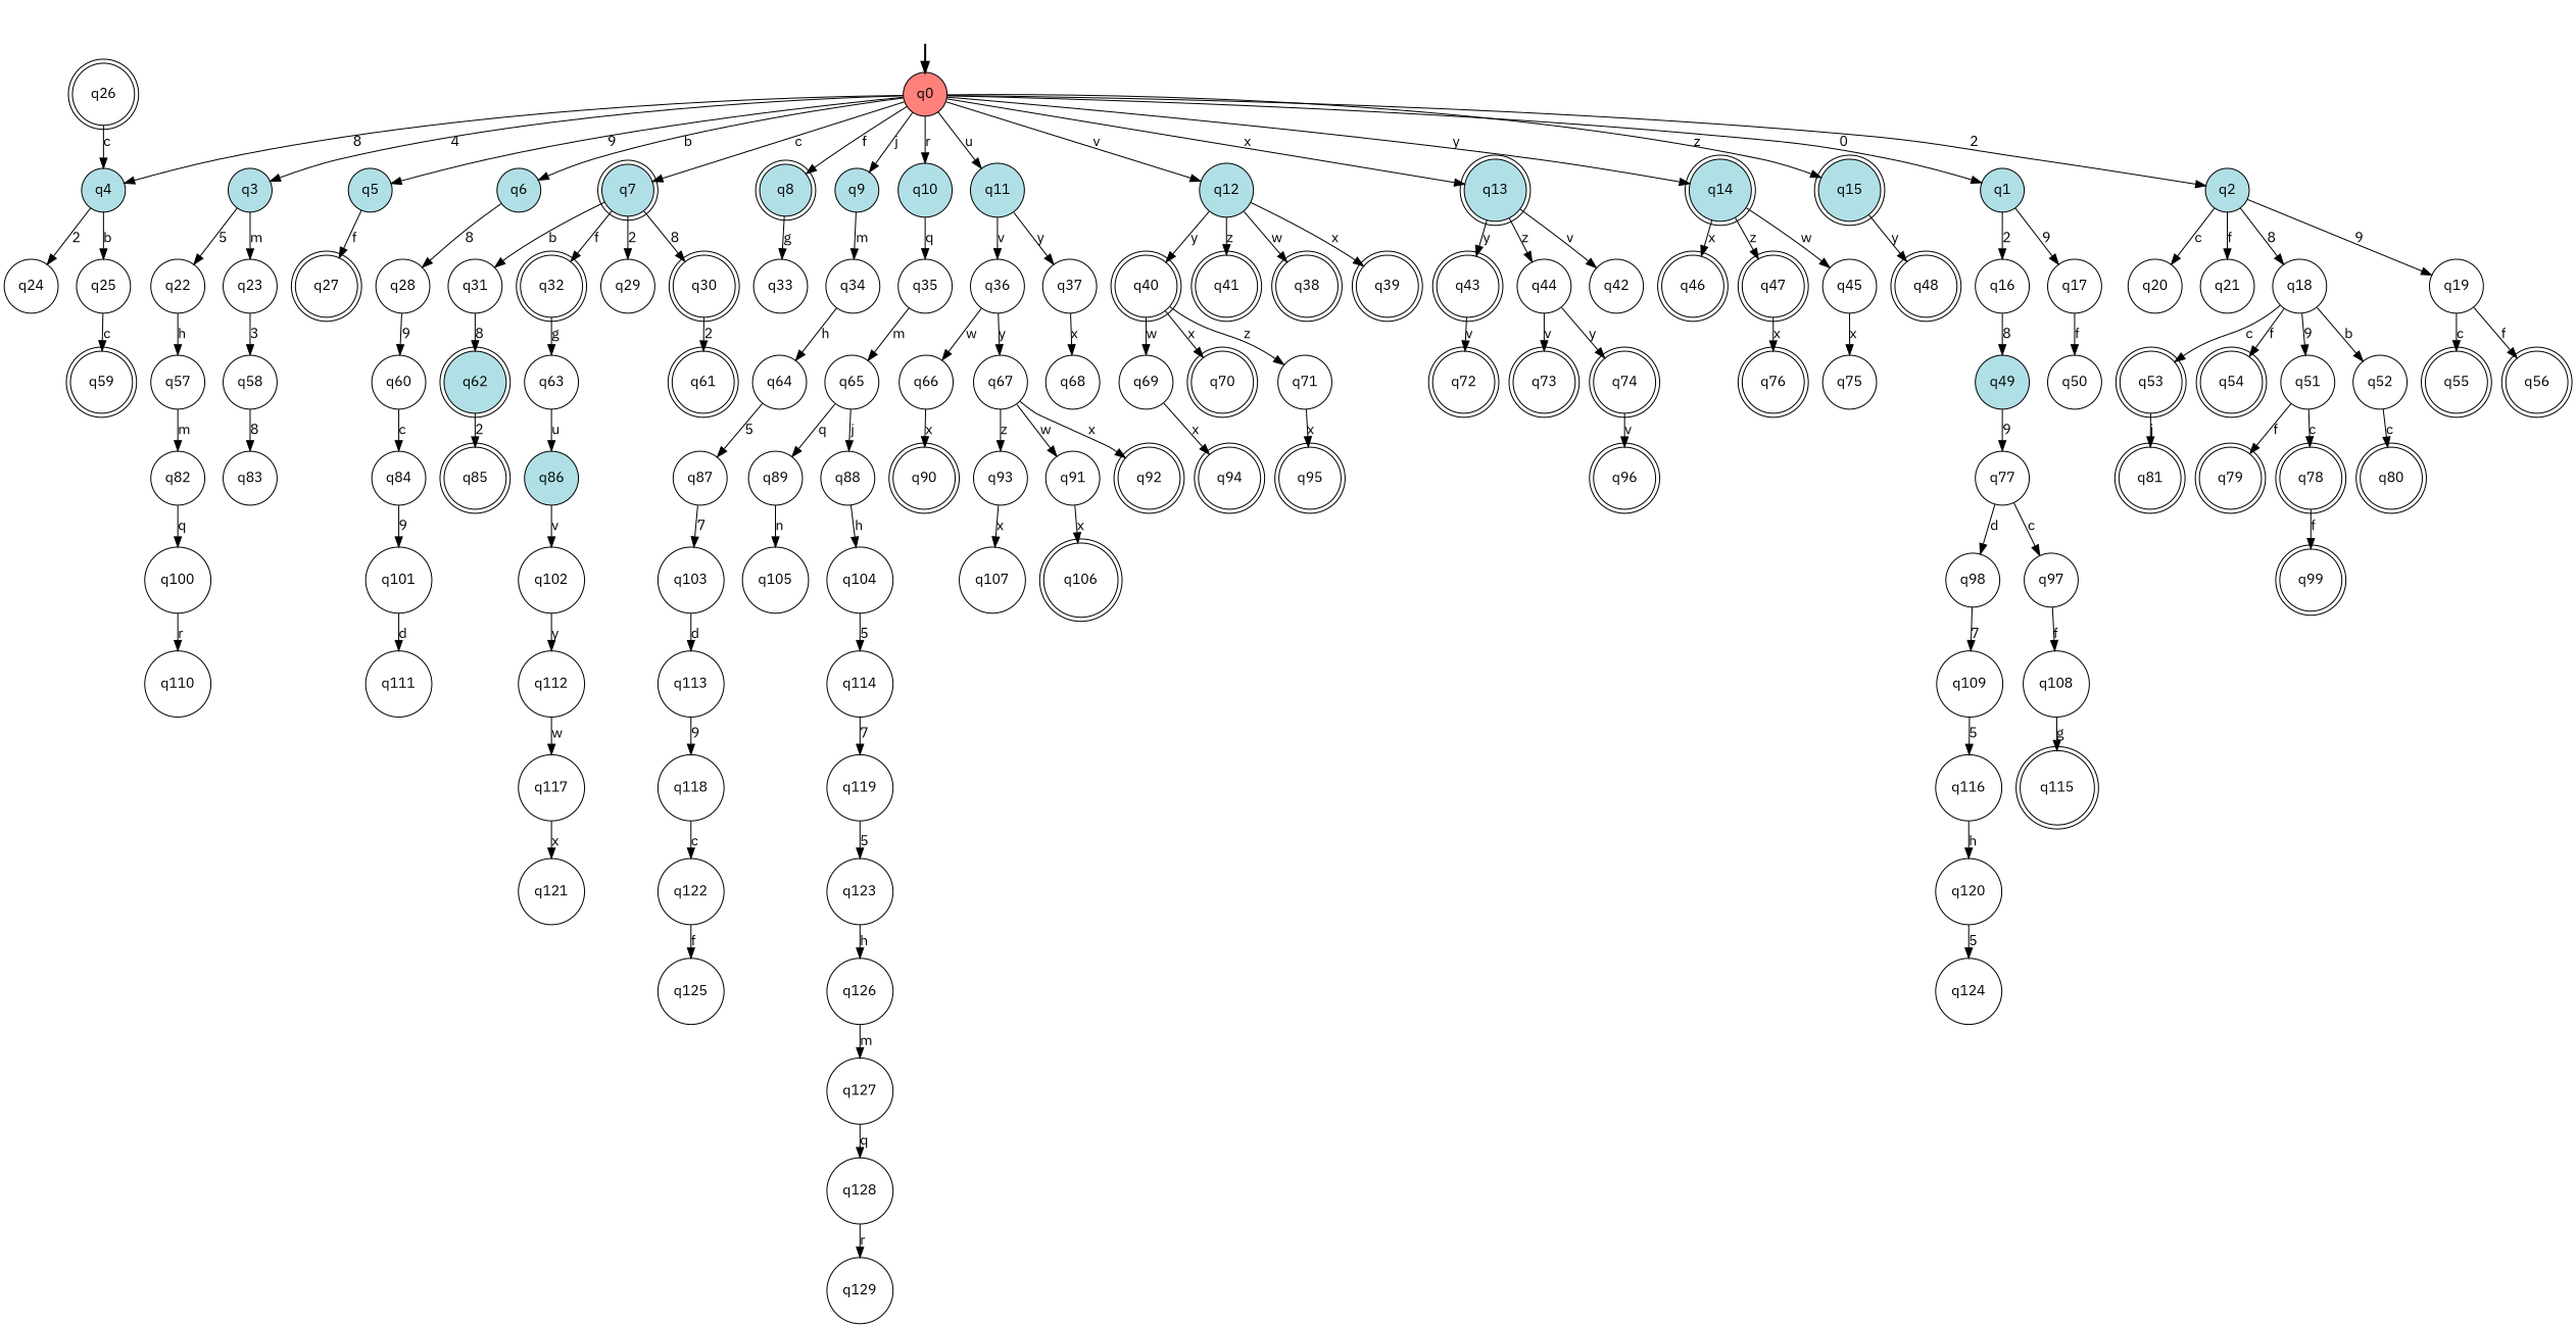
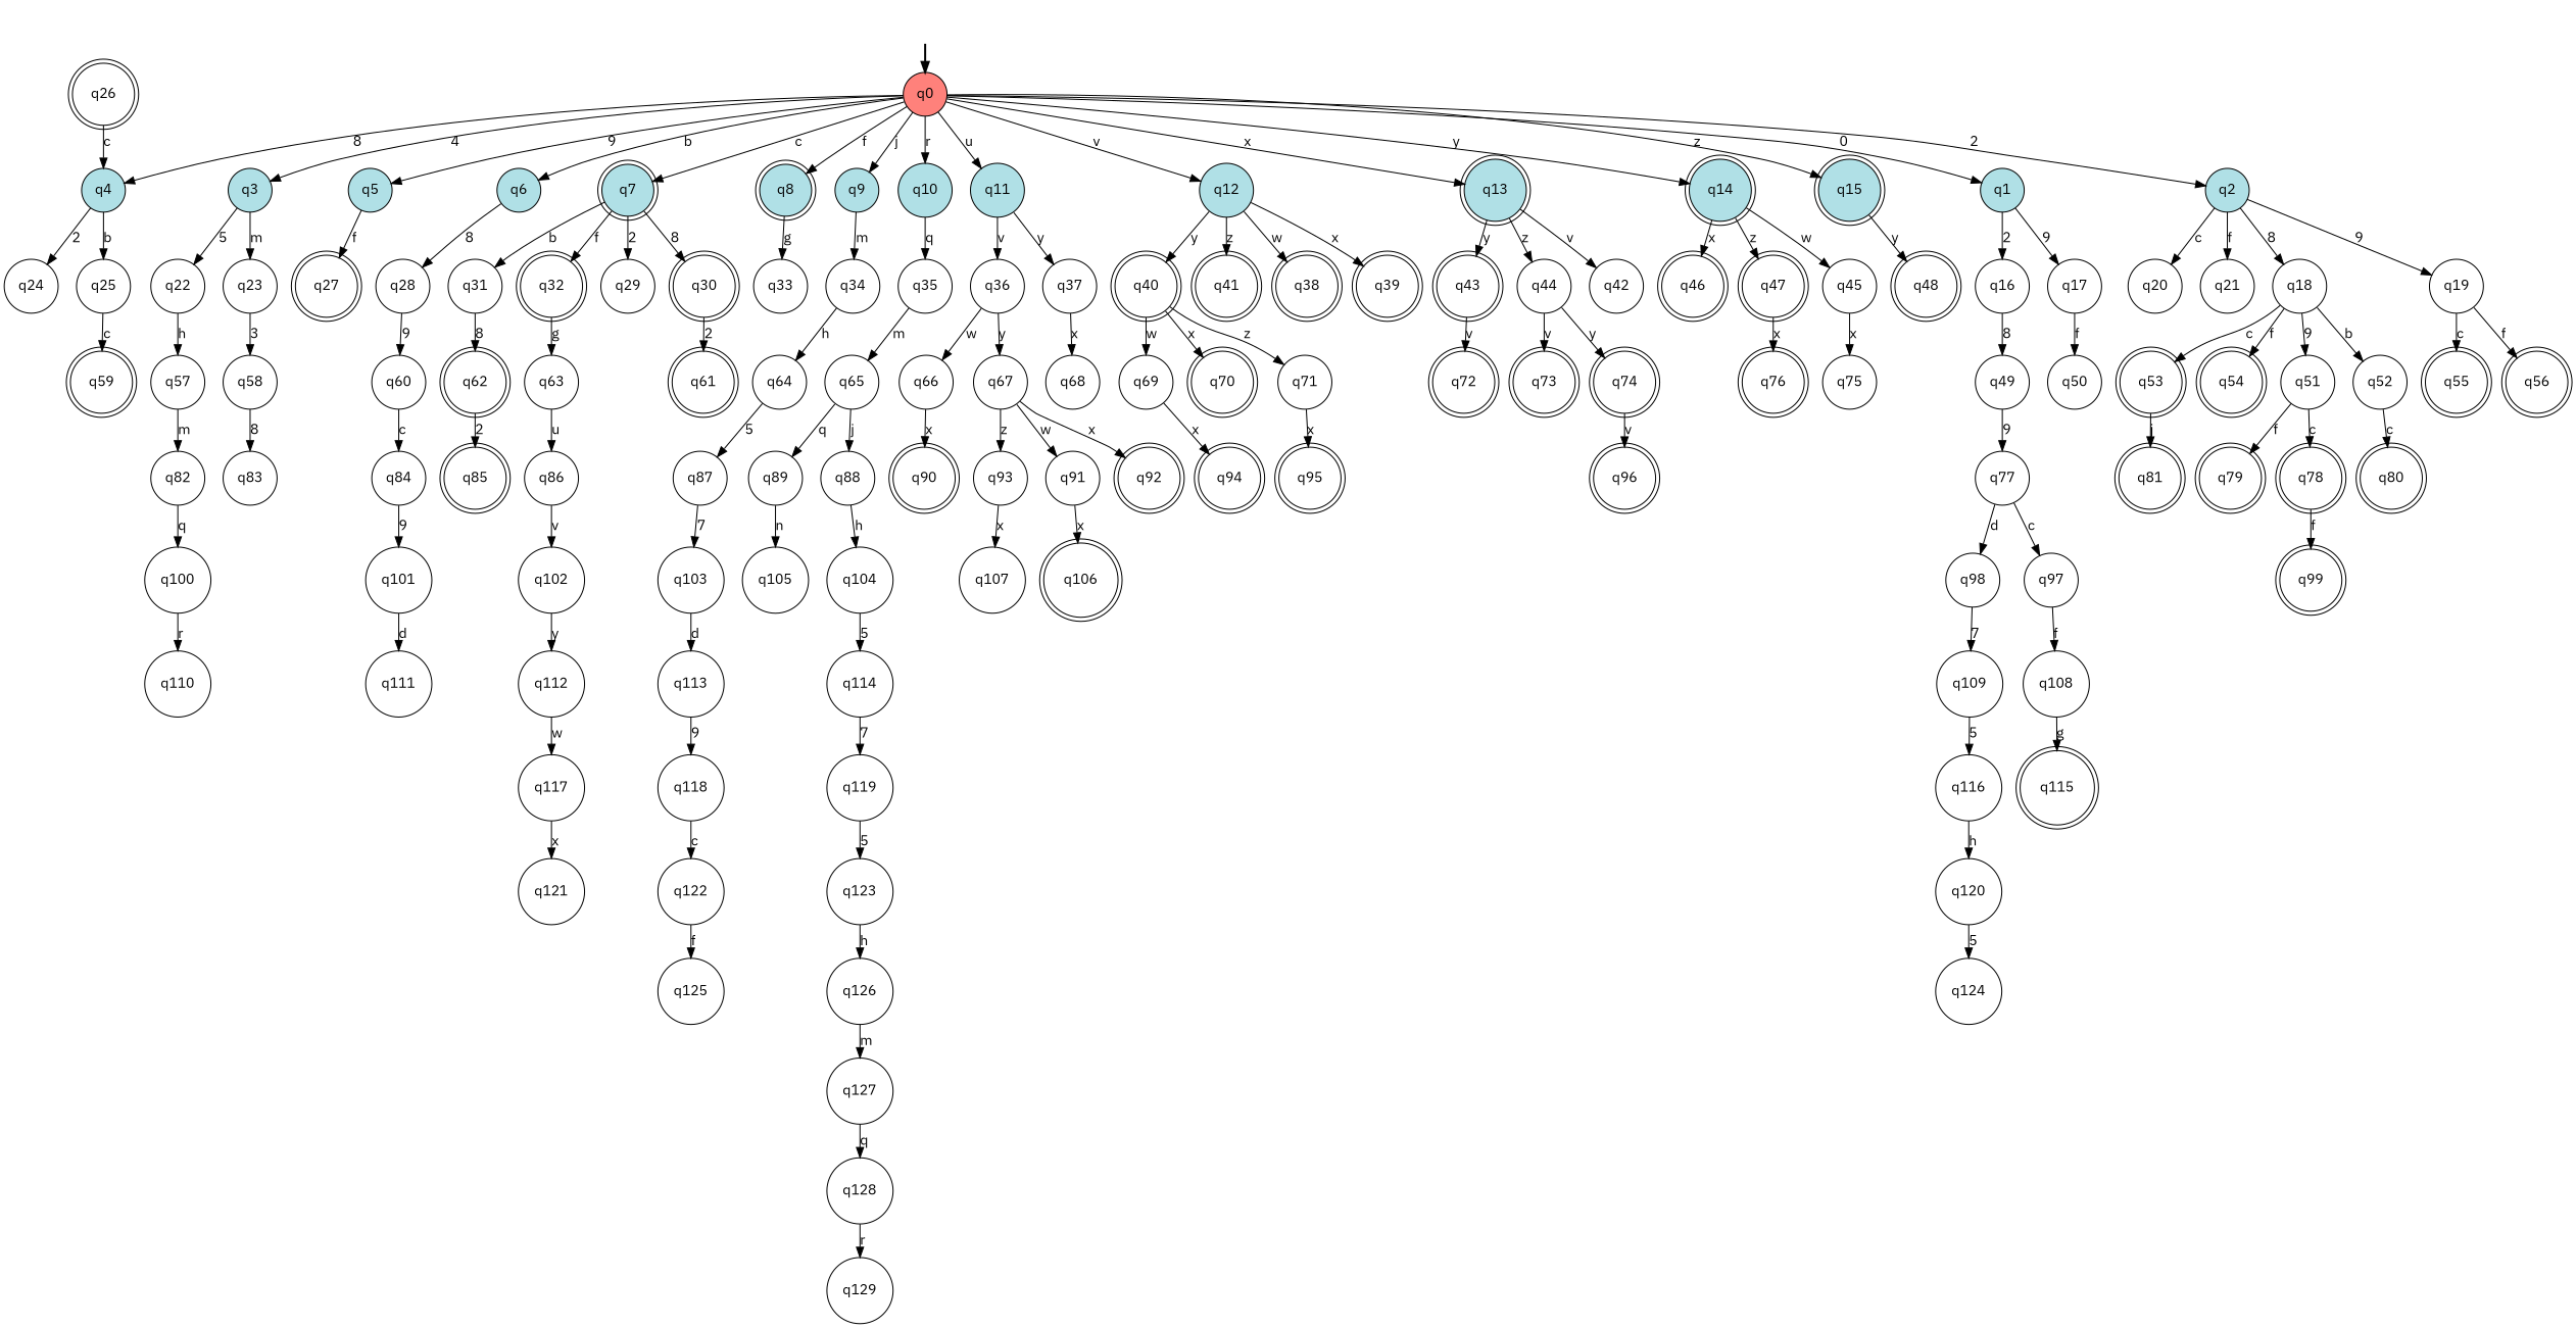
  digraph {
    fontname="IBM Plex Sans"
    rankdir=TB
    node [fontname="IBM Plex Sans" shape=circle style=filled color=black fillcolor=white]
    edge [fontname="IBM Plex Sans"]
    __start0 [height=0 shape=none style=invis width=0 color="" fillcolor=""]
    n2 [fillcolor="#ff817b" label=q0]
    n3 [fillcolor=powderblue label=q1]
    n4 [fillcolor=powderblue label=q2]
    n5 [fillcolor=powderblue label=q3]
    n6 [fillcolor=powderblue label=q4]
    n7 [fillcolor=powderblue label=q5]
    n8 [fillcolor=powderblue label=q6]
    n9 [fillcolor=powderblue label=q7 shape=doublecircle style="rounded,filled"]
    n10 [fillcolor=powderblue label=q8 shape=doublecircle style="rounded,filled"]
    n11 [fillcolor=powderblue label=q9]
    n12 [fillcolor=powderblue label=q10]
    n13 [fillcolor=powderblue label=q11]
    n14 [fillcolor=powderblue label=q12]
    n15 [fillcolor=powderblue label=q13 shape=doublecircle style="rounded,filled"]
    n16 [fillcolor=powderblue label=q14 shape=doublecircle style="rounded,filled"]
    n17 [fillcolor=powderblue label=q15 shape=doublecircle style="rounded,filled"]
    n18 [label=q16]
    n19 [label=q17]
    n20 [label=q18]
    n21 [label=q19]
    n22 [label=q20]
    n23 [label=q21]
    n24 [label=q22]
    n25 [label=q23]
    n26 [label=q24]
    n27 [label=q25]
    n28 [label=q27 shape=doublecircle style="rounded,filled"]
    n29 [label=q28]
    n30 [label=q29]
    n31 [label=q30 shape=doublecircle style="rounded,filled"]
    n32 [label=q31]
    n33 [label=q32 shape=doublecircle style="rounded,filled"]
    n34 [label=q33]
    n35 [label=q34]
    n36 [label=q35]
    n37 [label=q36]
    n38 [label=q37]
    n39 [label=q38 shape=doublecircle style="rounded,filled"]
    n40 [label=q39 shape=doublecircle style="rounded,filled"]
    n41 [label=q40 shape=doublecircle style="rounded,filled"]
    n42 [label=q41 shape=doublecircle style="rounded,filled"]
    n43 [label=q42]
    n44 [label=q43 shape=doublecircle style="rounded,filled"]
    n45 [label=q44]
    n46 [label=q45]
    n47 [label=q46 shape=doublecircle style="rounded,filled"]
    n48 [label=q47 shape=doublecircle style="rounded,filled"]
    n49 [label=q48 shape=doublecircle style="rounded,filled"]
-   n50 [fillcolor=powderblue label=q49]
+   n50 [label=q49]
    n51 [label=q50]
    n52 [label=q51]
    n53 [label=q52]
    n54 [label=q53 shape=doublecircle style="rounded,filled"]
    n55 [label=q54 shape=doublecircle style="rounded,filled"]
    n56 [label=q55 shape=doublecircle style="rounded,filled"]
    n57 [label=q56 shape=doublecircle style="rounded,filled"]
    n58 [label=q57]
    n59 [label=q58]
    n60 [label=q59 shape=doublecircle style="rounded,filled"]
    n61 [label=q26 shape=doublecircle style="rounded,filled"]
    n62 [label=q60]
    n63 [label=q61 shape=doublecircle style="rounded,filled"]
-   n64 [fillcolor=powderblue label=q62 shape=doublecircle style="rounded,filled"]
+   n64 [label=q62 shape=doublecircle style="rounded,filled"]
    n65 [label=q63]
    n66 [label=q64]
    n67 [label=q65]
    n68 [label=q66]
    n69 [label=q67]
    n70 [label=q68]
    n71 [label=q69]
    n72 [label=q70 shape=doublecircle style="rounded,filled"]
    n73 [label=q71]
    n74 [label=q72 shape=doublecircle style="rounded,filled"]
    n75 [label=q73 shape=doublecircle style="rounded,filled"]
    n76 [label=q74 shape=doublecircle style="rounded,filled"]
    n77 [label=q75]
    n78 [label=q76 shape=doublecircle style="rounded,filled"]
    n79 [label=q77]
    n80 [label=q78 shape=doublecircle style="rounded,filled"]
    n81 [label=q79 shape=doublecircle style="rounded,filled"]
    n82 [label=q80 shape=doublecircle style="rounded,filled"]
    n83 [label=q81 shape=doublecircle style="rounded,filled"]
    n84 [label=q82]
    n85 [label=q83]
    n86 [label=q84]
    n87 [label=q85 shape=doublecircle style="rounded,filled"]
-   n88 [fillcolor=powderblue label=q86]
+   n88 [label=q86]
    n89 [label=q87]
    n90 [label=q88]
    n91 [label=q89]
    n92 [label=q90 shape=doublecircle style="rounded,filled"]
    n93 [label=q91]
    n94 [label=q92 shape=doublecircle style="rounded,filled"]
    n95 [label=q93]
    n96 [label=q94 shape=doublecircle style="rounded,filled"]
    n97 [label=q95 shape=doublecircle style="rounded,filled"]
    n98 [label=q96 shape=doublecircle style="rounded,filled"]
    n99 [label=q97]
    n100 [label=q98]
    n101 [label=q99 shape=doublecircle style="rounded,filled"]
    n102 [label=q100]
    n103 [label=q101]
    n104 [label=q102]
    n105 [label=q103]
    n106 [label=q104]
    n107 [label=q105]
    n108 [label=q106 shape=doublecircle style="rounded,filled"]
    n109 [label=q107]
    n110 [label=q108]
    n111 [label=q109]
    n112 [label=q110]
    n113 [label=q111]
    n114 [label=q112]
    n115 [label=q113]
    n116 [label=q114]
    n117 [label=q115 shape=doublecircle style="rounded,filled"]
    n118 [label=q116]
    n119 [label=q117]
    n120 [label=q118]
    n121 [label=q119]
    n122 [label=q120]
    n123 [label=q121]
    n124 [label=q122]
    n125 [label=q123]
    n126 [label=q124]
    n127 [label=q125]
    n128 [label=q126]
    n129 [label=q127]
    n130 [label=q128]
    n131 [label=q129]
    subgraph cluster_1 {
      nodesep=0.15
      ranksep=0.15
      style=invis
      __start0
      n2
    }
    __start0 -> n2 [penwidth=2]
    n2 -> n3 [label=0]
    n2 -> n4 [label=2]
    n2 -> n5 [label=4]
    n2 -> n6 [label=8]
    n2 -> n7 [label=9]
    n2 -> n8 [label=b]
    n2 -> n9 [label=c]
    n2 -> n10 [label=f]
    n2 -> n11 [label=j]
    n2 -> n12 [label=r]
    n2 -> n13 [label=u]
    n2 -> n14 [label=v]
    n2 -> n15 [label=x]
    n2 -> n16 [label=y]
    n2 -> n17 [label=z]
    n3 -> n18 [label=2]
    n3 -> n19 [label=9]
    n4 -> n20 [label=8]
    n4 -> n21 [label=9]
    n4 -> n22 [label=c]
    n4 -> n23 [label=f]
    n5 -> n24 [label=5]
    n5 -> n25 [label=m]
    n6 -> n26 [label=2]
    n6 -> n27 [label=b]
    n7 -> n28 [label=f]
    n8 -> n29 [label=8]
    n9 -> n30 [label=2]
    n9 -> n31 [label=8]
    n9 -> n32 [label=b]
    n9 -> n33 [label=f]
    n10 -> n34 [label=g]
    n11 -> n35 [label=m]
    n12 -> n36 [label=q]
    n13 -> n37 [label=v]
    n13 -> n38 [label=y]
    n14 -> n39 [label=w]
    n14 -> n40 [label=x]
    n14 -> n41 [label=y]
    n14 -> n42 [label=z]
    n15 -> n43 [label=v]
    n15 -> n44 [label=y]
    n15 -> n45 [label=z]
    n16 -> n46 [label=w]
    n16 -> n47 [label=x]
    n16 -> n48 [label=z]
    n17 -> n49 [label=y]
    n18 -> n50 [label=8]
    n19 -> n51 [label=f]
    n20 -> n52 [label=9]
    n20 -> n53 [label=b]
    n20 -> n54 [label=c]
    n20 -> n55 [label=f]
    n21 -> n56 [label=c]
    n21 -> n57 [label=f]
    n24 -> n58 [label=h]
    n25 -> n59 [label=3]
    n27 -> n60 [label=c]
    n29 -> n62 [label=9]
    n31 -> n63 [label=2]
    n32 -> n64 [label=8]
    n33 -> n65 [label=g]
    n35 -> n66 [label=h]
    n36 -> n67 [label=m]
    n37 -> n68 [label=w]
    n37 -> n69 [label=y]
    n38 -> n70 [label=x]
    n41 -> n71 [label=w]
    n41 -> n72 [label=x]
    n41 -> n73 [label=z]
    n44 -> n74 [label=v]
    n45 -> n75 [label=v]
    n45 -> n76 [label=y]
    n46 -> n77 [label=x]
    n48 -> n78 [label=x]
    n50 -> n79 [label=9]
    n52 -> n80 [label=c]
    n52 -> n81 [label=f]
    n53 -> n82 [label=c]
    n54 -> n83 [label=j]
    n58 -> n84 [label=m]
    n59 -> n85 [label=8]
    n61 -> n6 [label=c]
    n62 -> n86 [label=c]
    n64 -> n87 [label=2]
    n65 -> n88 [label=u]
    n66 -> n89 [label=5]
    n67 -> n90 [label=j]
    n67 -> n91 [label=q]
    n68 -> n92 [label=x]
    n69 -> n93 [label=w]
    n69 -> n94 [label=x]
    n69 -> n95 [label=z]
    n71 -> n96 [label=x]
    n73 -> n97 [label=x]
    n76 -> n98 [label=v]
    n79 -> n99 [label=c]
    n79 -> n100 [label=d]
    n80 -> n101 [label=f]
    n84 -> n102 [label=q]
    n86 -> n103 [label=9]
    n88 -> n104 [label=v]
    n89 -> n105 [label=7]
    n90 -> n106 [label=h]
    n91 -> n107 [label=n]
    n93 -> n108 [label=x]
    n95 -> n109 [label=x]
    n99 -> n110 [label=f]
    n100 -> n111 [label=7]
    n102 -> n112 [label=r]
    n103 -> n113 [label=d]
    n104 -> n114 [label=y]
    n105 -> n115 [label=d]
    n106 -> n116 [label=5]
    n110 -> n117 [label=g]
    n111 -> n118 [label=5]
    n114 -> n119 [label=w]
    n115 -> n120 [label=9]
    n116 -> n121 [label=7]
    n118 -> n122 [label=h]
    n119 -> n123 [label=x]
    n120 -> n124 [label=c]
    n121 -> n125 [label=5]
    n122 -> n126 [label=5]
    n124 -> n127 [label=f]
    n125 -> n128 [label=h]
    n128 -> n129 [label=m]
    n129 -> n130 [label=q]
    n130 -> n131 [label=r]
  }
